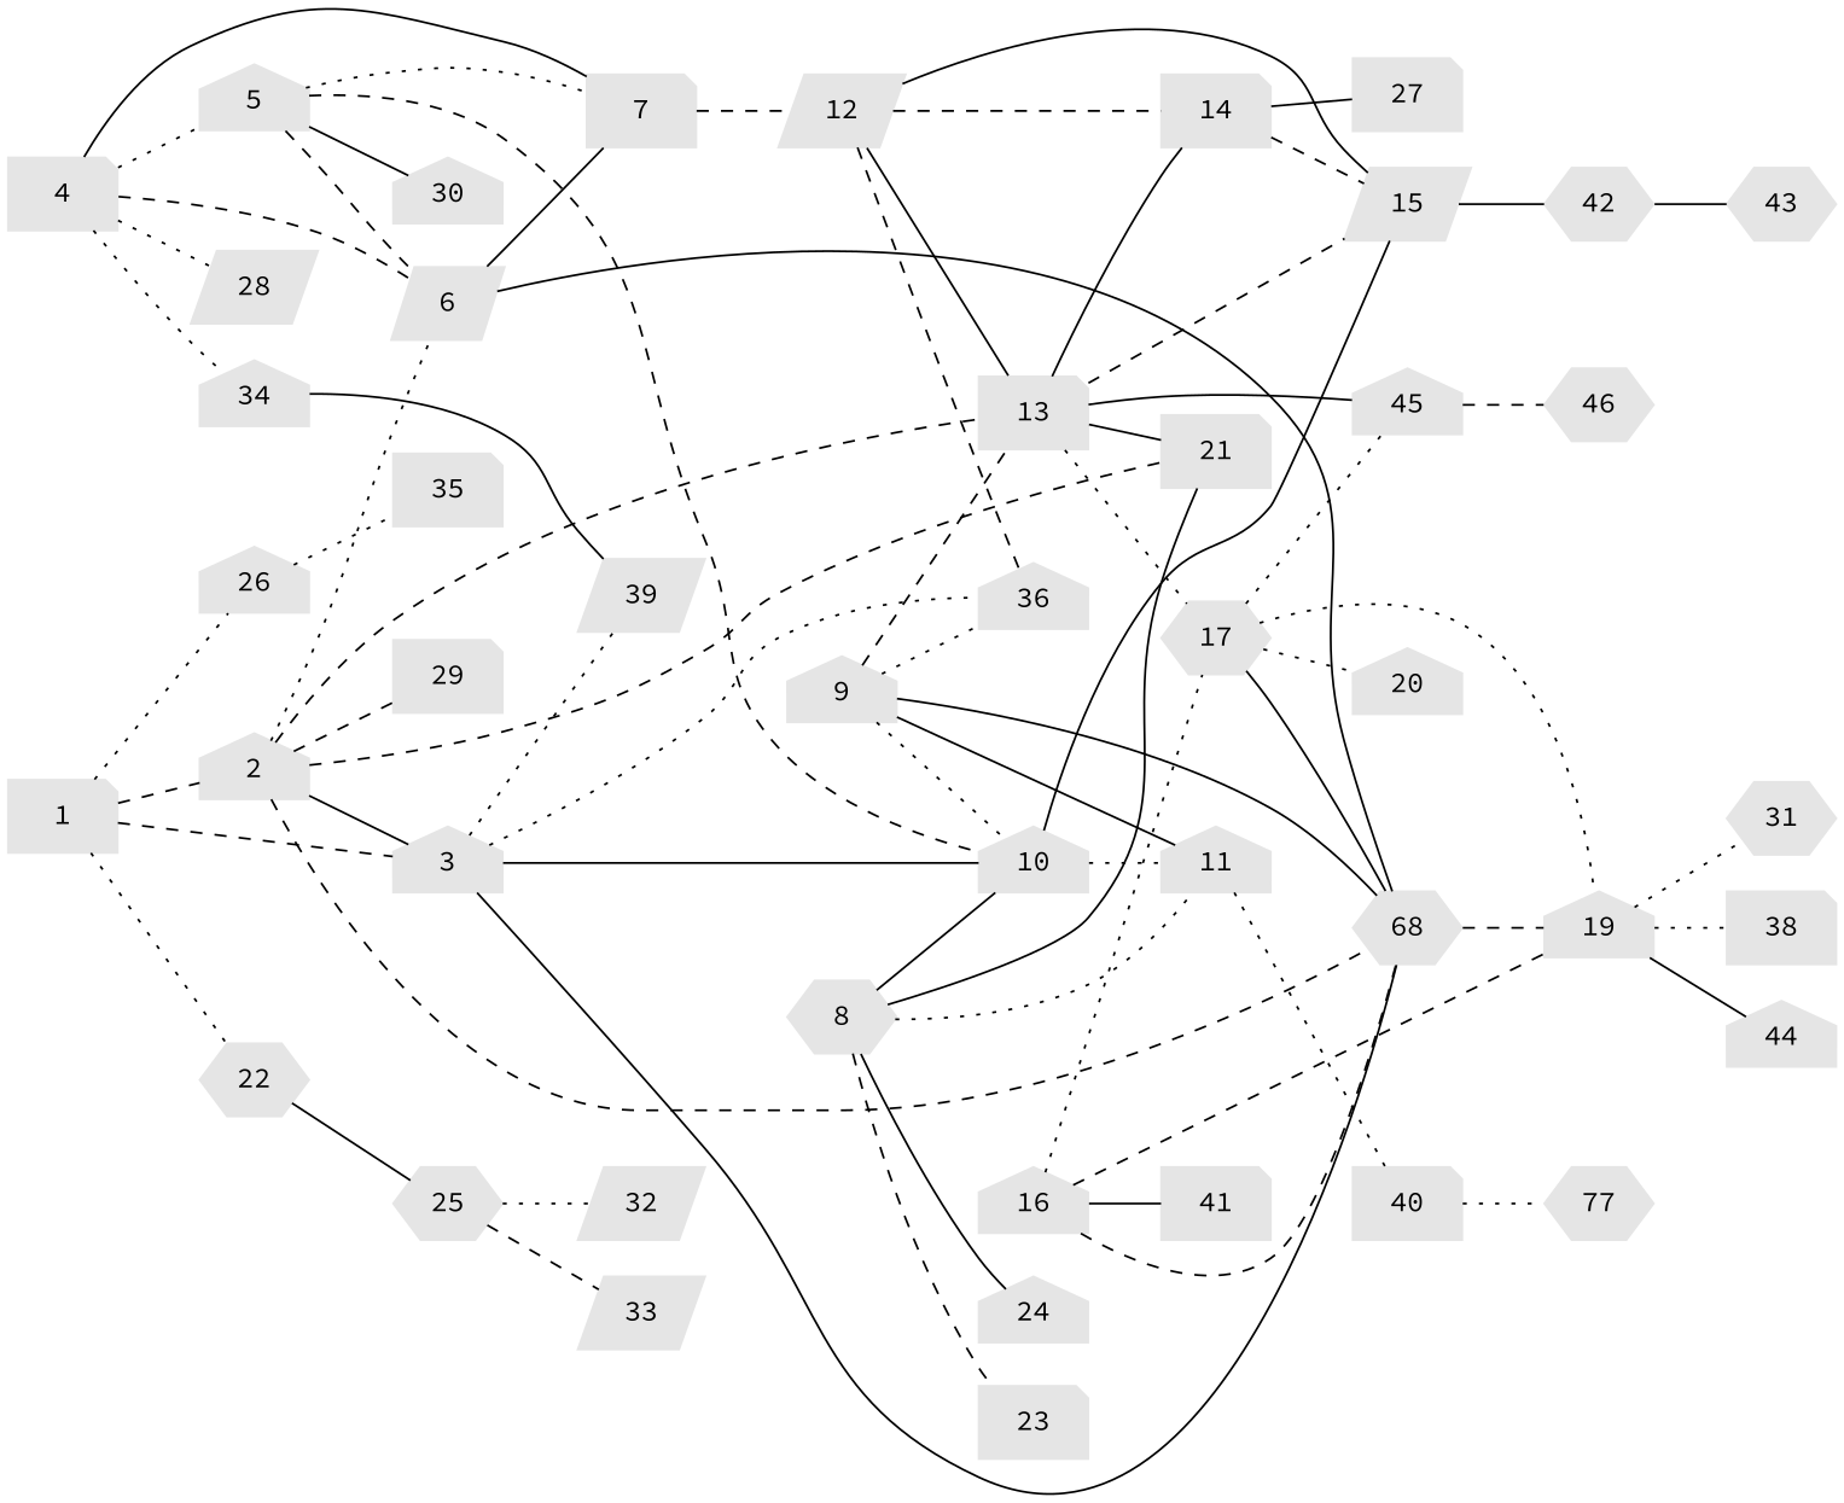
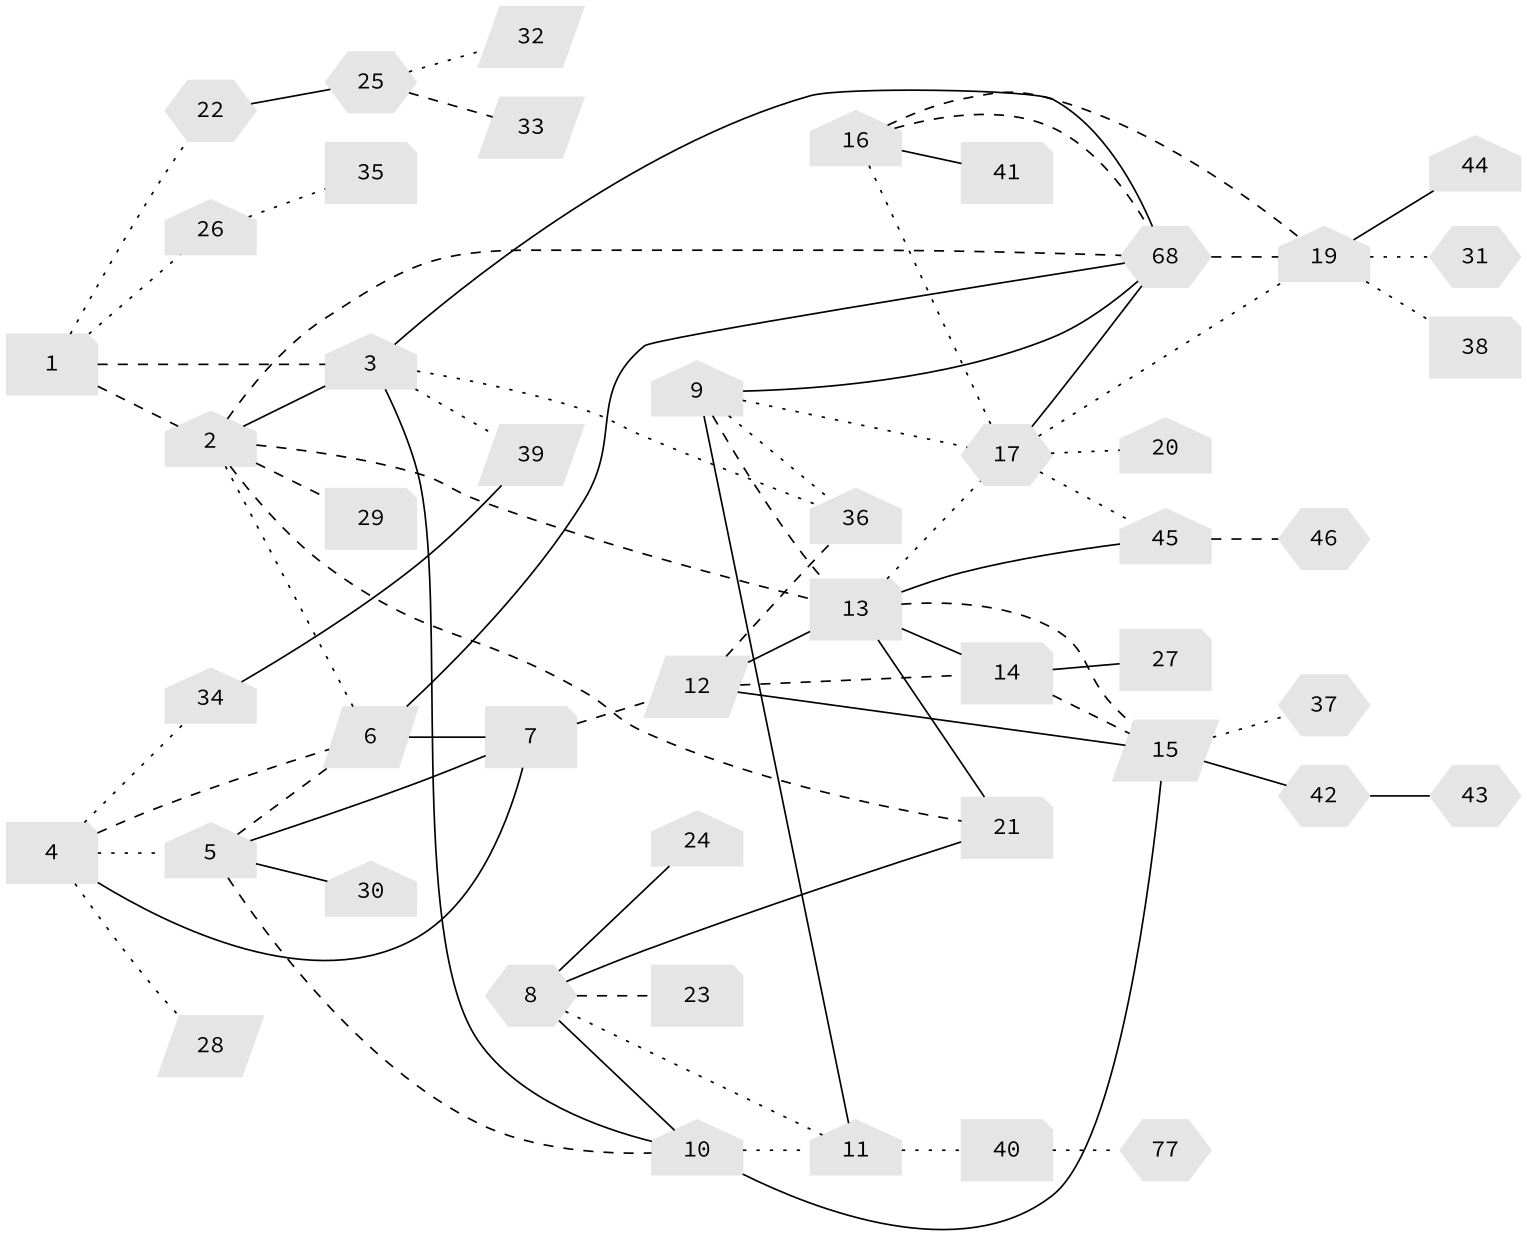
  graph {
    fontname="Source Code Pro"
    rankdir=LR
    node [color=gray90 fontname="Source Code Pro" shape=house style=filled]
    edge [fontname="Source Code Pro" style=solid weight=1.0]
    1 [shape=note]
    2
    3
    22 [shape=hexagon]
    26
    6 [shape=parallelogram]
    13 [shape=note]
    n8 [label=68 shape=hexagon]
    21 [shape=note]
    29 [shape=note]
    10
    36
    39 [shape=parallelogram]
    25 [shape=hexagon]
    35 [shape=note]
    7 [shape=note]
    15 [shape=parallelogram]
    14 [shape=note]
    17 [shape=hexagon]
    45
    19
    11
    4 [shape=note]
    5
    28 [shape=parallelogram]
    34
    30
    12 [shape=parallelogram]
    8 [shape=hexagon]
    23 [shape=note]
    24
    9
    40 [shape=note]
+   37 [shape=hexagon]
    42 [shape=hexagon]
    n36 [label=77 shape=hexagon]
    27 [shape=note]
    20
    46 [shape=hexagon]
    43 [shape=hexagon]
    16
    41 [shape=note]
    31 [shape=hexagon]
    38 [shape=note]
    44
    32 [shape=parallelogram]
    33 [shape=parallelogram]
    1 -- 2 [style=dashed weight=2.0]
    1 -- 3 [style=dashed weight=2.0]
    1 -- 22 [style=dotted]
    1 -- 26 [style=dotted]
    2 -- 3
    2 -- 6 [style=dotted]
    2 -- 13 [style=dashed]
    2 -- n8 [style=dashed]
    2 -- 21 [style=dashed]
    2 -- 29 [style=dashed]
    3 -- n8
    3 -- 10
    3 -- 36 [style=dotted]
    3 -- 39 [style=dotted]
    22 -- 25
    26 -- 35 [style=dotted]
    6 -- n8
    6 -- 7
    13 -- 21 [weight=3.0]
    13 -- 15 [style=dashed]
    13 -- 14
    13 -- 17 [style=dotted]
    13 -- 45
    n8 -- 19 [style=dashed]
    10 -- 15
    10 -- 11 [style=dotted weight=5.0]
    25 -- 32 [style=dotted]
    25 -- 33 [style=dashed]
    7 -- 12 [style=dashed weight=6.0]
+   15 -- 37 [style=dotted]
    15 -- 42
    14 -- 15 [style=dashed]
    14 -- 27
    17 -- n8
    17 -- 45 [style=dotted]
    17 -- 19 [style=dotted]
    17 -- 20 [style=dotted weight=2.0]
    45 -- 46 [style=dashed]
    19 -- 31 [style=dotted]
    19 -- 38 [style=dotted]
    19 -- 44
    11 -- 40 [style=dotted]
    4 -- 6 [style=dashed]
    4 -- 7
    4 -- 5 [style=dotted]
    4 -- 28 [style=dotted]
    4 -- 34 [style=dotted]
    5 -- 6 [style=dashed]
    5 -- 10 [style=dashed]
-   5 -- 7 [style=dotted]
+   5 -- 7
    5 -- 30
    34 -- 39
    12 -- 13
    12 -- 36 [style=dashed]
    12 -- 15
    12 -- 14 [style=dashed]
    8 -- 21
    8 -- 10
    8 -- 11 [style=dotted]
    8 -- 23 [style=dashed]
    8 -- 24
    9 -- 13 [style=dashed]
    9 -- n8
-   9 -- 10 [style=dotted]
+   9 -- 17 [style=dotted]
    9 -- 36 [style=dotted weight=3.0]
    9 -- 11
    40 -- n36 [style=dotted]
    42 -- 43
    16 -- n8 [style=dashed]
    16 -- 17 [style=dotted]
    16 -- 19 [style=dashed]
    16 -- 41
  }
